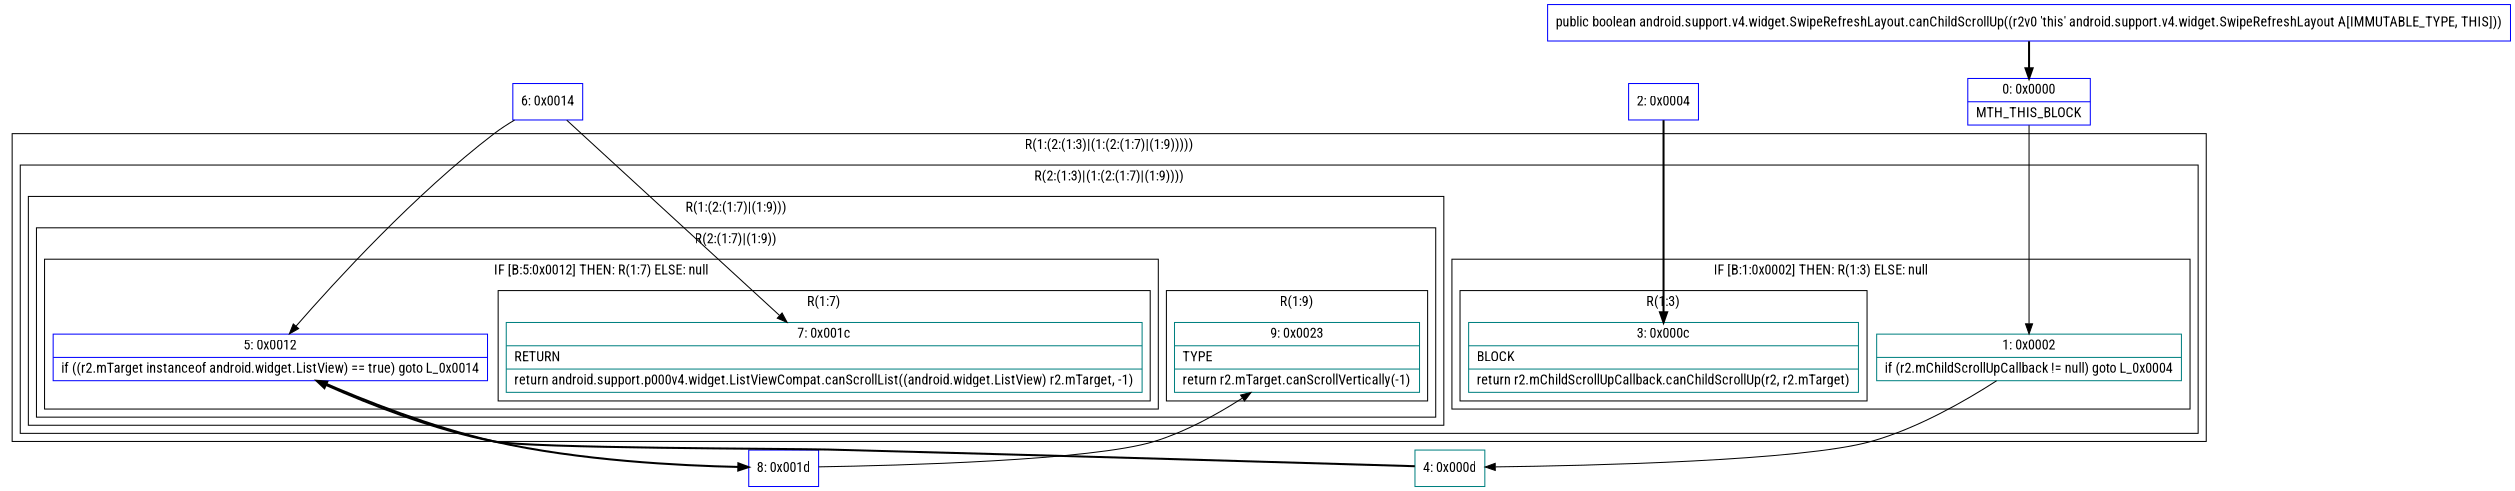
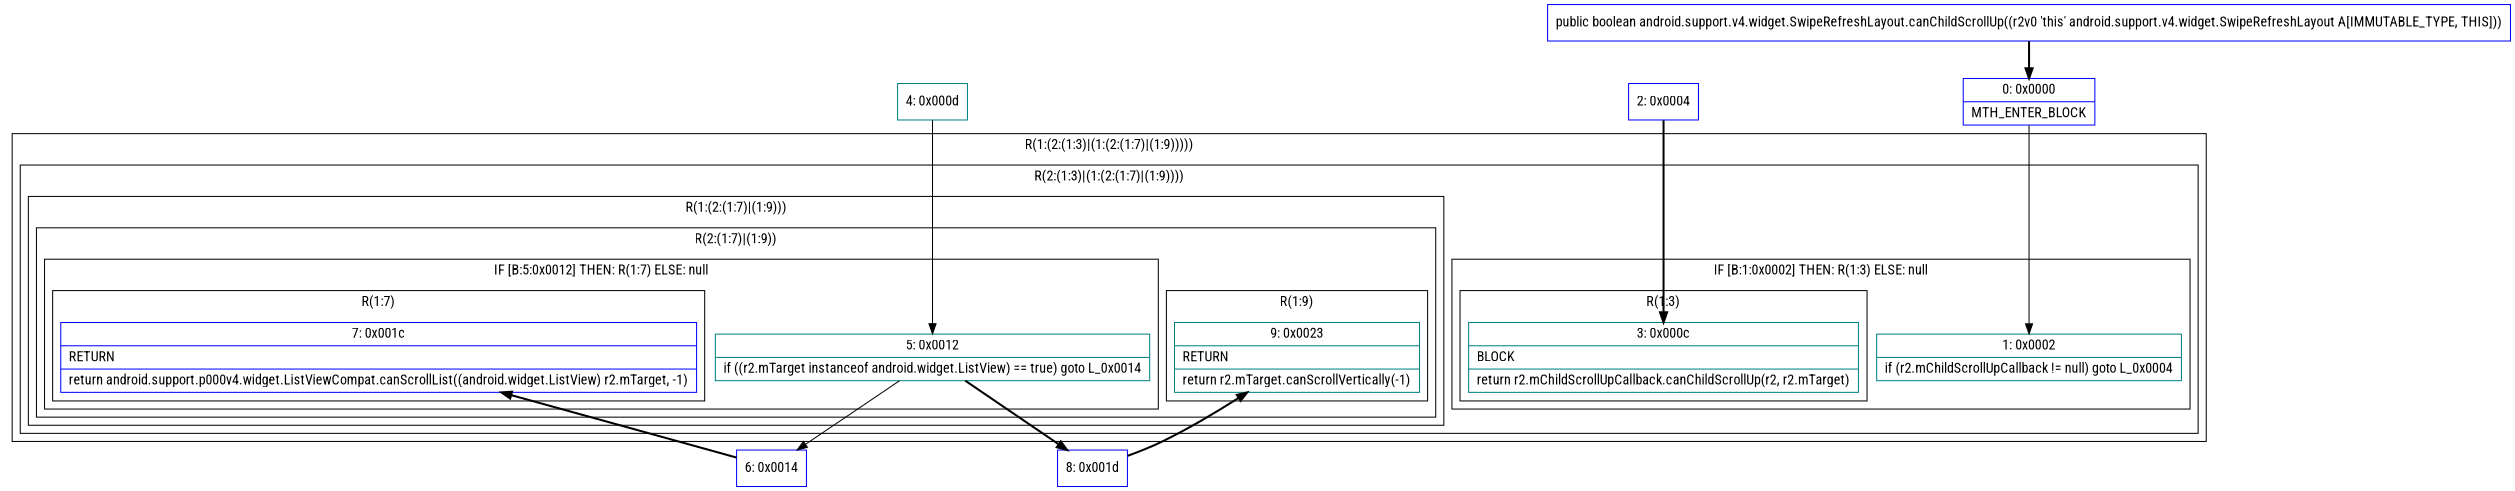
  digraph {
    fontname="Roboto Condensed"
    node [color=blue fontname="Roboto Condensed" shape=record]
    edge [fontname="Roboto Condensed" style=bold]
    n1 [color=teal label="{3\:\ 0x000c|BLOCK\l|return r2.mChildScrollUpCallback.canChildScrollUp(r2, r2.mTarget)\l}"]
    n2 [color=teal label="{1\:\ 0x0002|if (r2.mChildScrollUpCallback != null) goto L_0x0004\l}"]
-   n3 [color=teal label="{7\:\ 0x001c|RETURN\l|return android.support.p000v4.widget.ListViewCompat.canScrollList((android.widget.ListView) r2.mTarget, \-1)\l}"]
-   n4 [label="{5\:\ 0x0012|if ((r2.mTarget instanceof android.widget.ListView) == true) goto L_0x0014\l}"]
-   n5 [color=teal label="{9\:\ 0x0023|TYPE\l|return r2.mTarget.canScrollVertically(\-1)\l}"]
+   n3 [label="{7\:\ 0x001c|RETURN\l|return android.support.p000v4.widget.ListViewCompat.canScrollList((android.widget.ListView) r2.mTarget, \-1)\l}"]
+   n4 [color=teal label="{5\:\ 0x0012|if ((r2.mTarget instanceof android.widget.ListView) == true) goto L_0x0014\l}"]
+   n5 [color=teal label="{9\:\ 0x0023|RETURN\l|return r2.mTarget.canScrollVertically(\-1)\l}"]
    n6 [color=teal label="{4\:\ 0x000d}"]
    n7 [label="{6\:\ 0x0014}"]
    n8 [label="{8\:\ 0x001d}"]
    n9 [label="{2\:\ 0x0004}"]
-   n10 [label="{0\:\ 0x0000|MTH_THIS_BLOCK\l}"]
+   n10 [label="{0\:\ 0x0000|MTH_ENTER_BLOCK\l}"]
    n11 [label="{public boolean android.support.v4.widget.SwipeRefreshLayout.canChildScrollUp((r2v0 'this' android.support.v4.widget.SwipeRefreshLayout A[IMMUTABLE_TYPE, THIS])) }"]
    subgraph cluster_1 {
      label="R(1:(2:(1:3)|(1:(2:(1:7)|(1:9)))))"
      subgraph cluster_2 {
        label="R(2:(1:3)|(1:(2:(1:7)|(1:9))))"
        subgraph cluster_3 {
          label="IF [B:1:0x0002] THEN: R(1:3) ELSE: null"
          n2
          subgraph cluster_4 {
            label="R(1:3)"
            n1
          }
        }
        subgraph cluster_5 {
          label="R(1:(2:(1:7)|(1:9)))"
          subgraph cluster_6 {
            label="R(2:(1:7)|(1:9))"
            subgraph cluster_7 {
              label="IF [B:5:0x0012] THEN: R(1:7) ELSE: null"
              n4
              subgraph cluster_8 {
                label="R(1:7)"
                n3
              }
            }
            subgraph cluster_9 {
              label="R(1:9)"
              n5
            }
          }
        }
      }
    }
-   n2 -> n6 [style=solid]
-   n7 -> n4 [style=solid]
+   n4 -> n7 [style=solid]
    n4 -> n8
-   n6 -> n4
-   n7 -> n3 [style=solid]
-   n8 -> n5 [style=solid]
+   n6 -> n4 [style=solid]
+   n7 -> n3
+   n8 -> n5
    n9 -> n1
    n10 -> n2 [style=solid]
    n11 -> n10
  }
